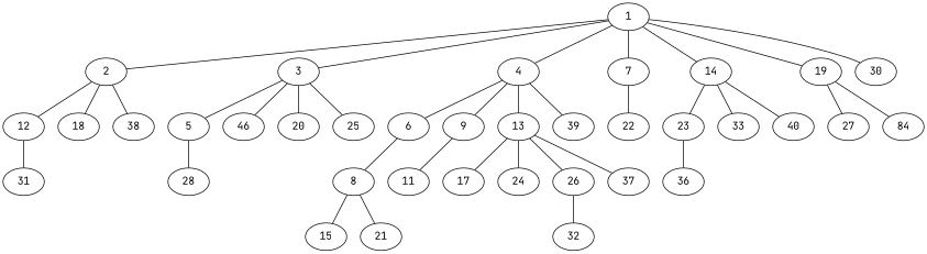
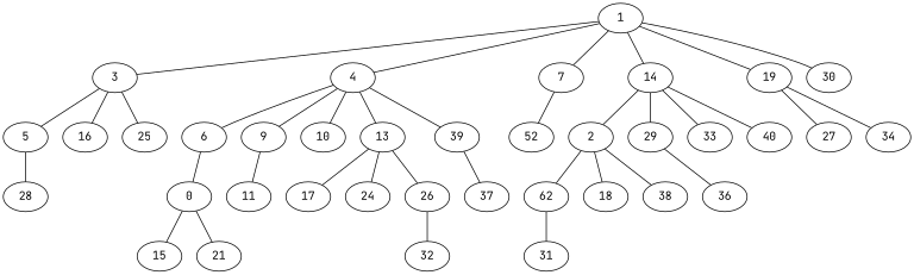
  graph {
    fontname="JetBrains Mono"
    node [fontname="JetBrains Mono"]
    edge [fontname="JetBrains Mono"]
    1
    2
    3
    4
    7
    14
    19
    30
-   12
+   12 [label=62]
    18
    38
    5
-   16 [label=46]
-   20
+   16
    25
    6
    9
+   10
    13
    39
-   22
-   29 [label=23]
+   22 [label=52]
+   29
    33
    40
    27
-   34 [label=84]
+   34
    31
    28
-   8
+   8 [label=0]
    11
    17
    24
    26
    37
    36
    15
    21
    32
-   1 -- 2
+   14 -- 2
    1 -- 3
    1 -- 4
    1 -- 7
    1 -- 14
    1 -- 19
    1 -- 30
    2 -- 12
    2 -- 18
    2 -- 38
    3 -- 5
    3 -- 16
-   3 -- 20
    3 -- 25
    4 -- 6
    4 -- 9
+   4 -- 10
    4 -- 13
    4 -- 39
    7 -- 22
    14 -- 29
    14 -- 33
    14 -- 40
    19 -- 27
    19 -- 34
    12 -- 31
    5 -- 28
    6 -- 8
    9 -- 11
    13 -- 17
    13 -- 24
    13 -- 26
-   13 -- 37
+   39 -- 37
    29 -- 36
    8 -- 15
    8 -- 21
    26 -- 32
  }
